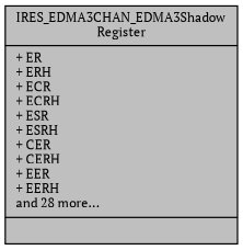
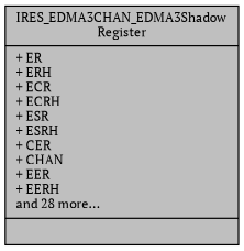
  digraph {
    fontname="PT Serif"
-   n1 [color=black fillcolor=grey75 fontcolor=black fontname="PT Serif" fontsize=10 height=0.2 label="{IRES_EDMA3CHAN_EDMA3Shadow\lRegister\n|+ ER\l+ ERH\l+ ECR\l+ ECRH\l+ ESR\l+ ESRH\l+ CER\l+ CERH\l+ EER\l+ EERH\land 28 more...\l|}" shape=record style=filled width=0.4]
+   n1 [color=black fillcolor=grey75 fontcolor=black fontname="PT Serif" fontsize=10 height=0.2 label="{IRES_EDMA3CHAN_EDMA3Shadow\lRegister\n|+ ER\l+ ERH\l+ ECR\l+ ECRH\l+ ESR\l+ ESRH\l+ CER\l+ CHAN\l+ EER\l+ EERH\land 28 more...\l|}" shape=record style=filled width=0.4]
  }
